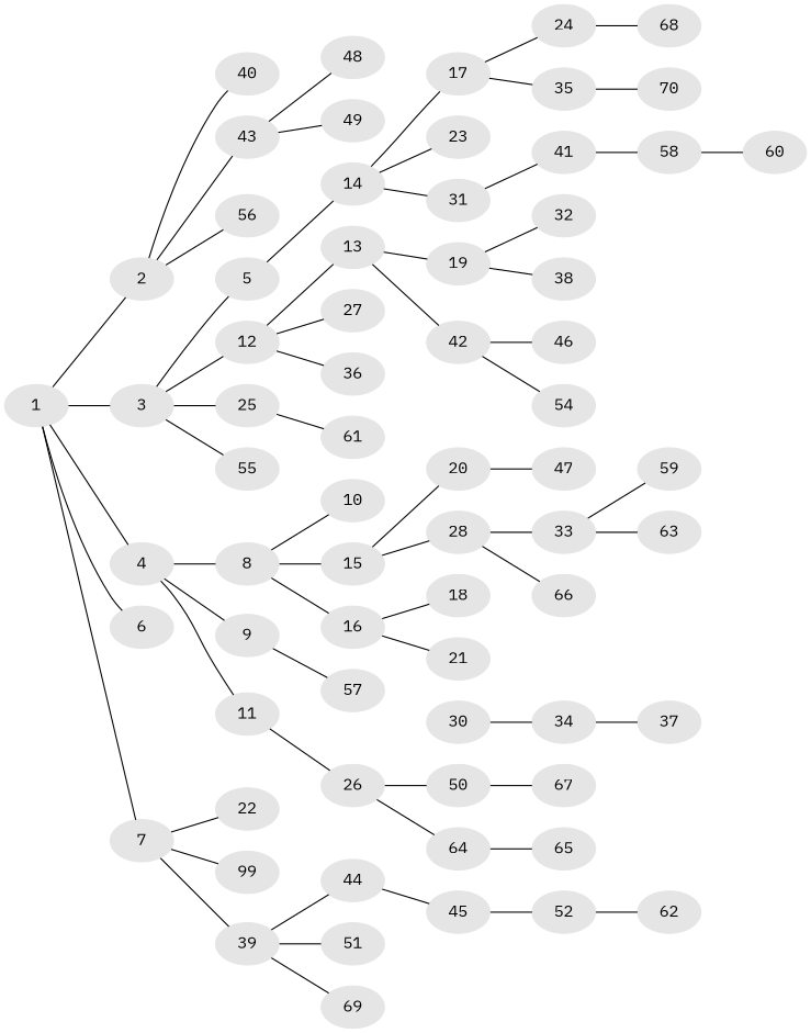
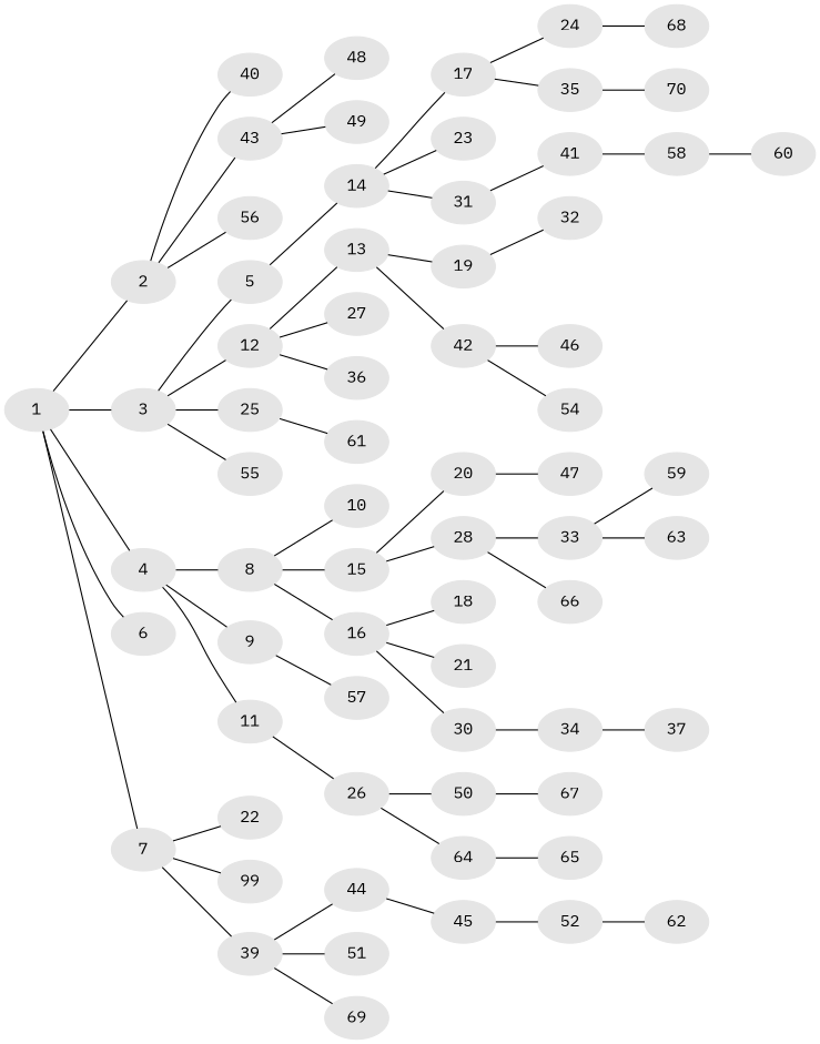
  graph {
    fontname="IBM Plex Mono"
    rankdir=LR
    node [color=gray90 fontname="IBM Plex Mono" style=filled]
    edge [fontname="IBM Plex Mono" weight=1.0]
    1
    2
    3
    4
    6
    7
    40
    43
    56
    5
    12
    25
    55
    8
    9
    11
    22
    n18 [label=99]
    39
    48
    49
    14
    13
    27
    36
    61
    10
    15
    16
    57
    26
    17
    23
    31
    44
    51
    69
    20
    28
    18
    21
    30
    50
    64
    19
    42
    32
-   38
    46
    54
    24
    35
    41
    47
    33
    66
    34
    68
    70
    67
    65
    59
    63
    37
    58
    45
    60
    52
    62
    1 -- 2 [weight=3.0]
    1 -- 3
    1 -- 4
    1 -- 6
    1 -- 7
    2 -- 40
    2 -- 43
    2 -- 56
    3 -- 5
    3 -- 12
    3 -- 25 [weight=2.0]
    3 -- 55
    4 -- 8
    4 -- 9
    4 -- 11
    7 -- 22
    7 -- n18
    7 -- 39
    43 -- 48
    43 -- 49
    5 -- 14
    12 -- 13
    12 -- 27
    12 -- 36
    25 -- 61
    8 -- 10
    8 -- 15
    8 -- 16
    9 -- 57
    11 -- 26
    39 -- 44
    39 -- 51 [weight=3.0]
    39 -- 69
    14 -- 17
    14 -- 23 [weight=2.0]
    14 -- 31
    13 -- 19
    13 -- 42
    15 -- 20
    15 -- 28
    16 -- 18 [weight=2.0]
    16 -- 21
+   16 -- 30
    26 -- 50
    26 -- 64
    17 -- 24
    17 -- 35
    31 -- 41
    44 -- 45
    20 -- 47
    28 -- 33
    28 -- 66
    30 -- 34
    50 -- 67
    64 -- 65
    19 -- 32
-   19 -- 38
    42 -- 46
    42 -- 54
    24 -- 68
    35 -- 70
    41 -- 58
    33 -- 59
    33 -- 63 [weight=2.0]
    34 -- 37
    58 -- 60
    45 -- 52
    52 -- 62
  }
